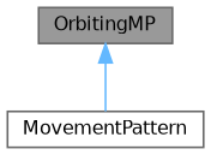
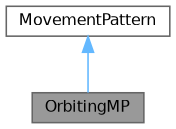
  digraph {
    node [color=gray40 fontname=Helvetica fontsize=10 shape=box style=filled]
    n1 [fillcolor=grey60 fontcolor=black height=0.2 label=OrbitingMP width=0.4]
    n2 [fillcolor=white height=0.2 label=MovementPattern width=0.4]
-   n1 -> n2 [color=steelblue1 dir=back fontname=Helvetica fontsize=10 labelfontname=Helvetica labelfontsize=10 style=solid]
+   n2 -> n1 [color=steelblue1 dir=back fontname=Helvetica fontsize=10 labelfontname=Helvetica labelfontsize=10 style=solid]
  }
